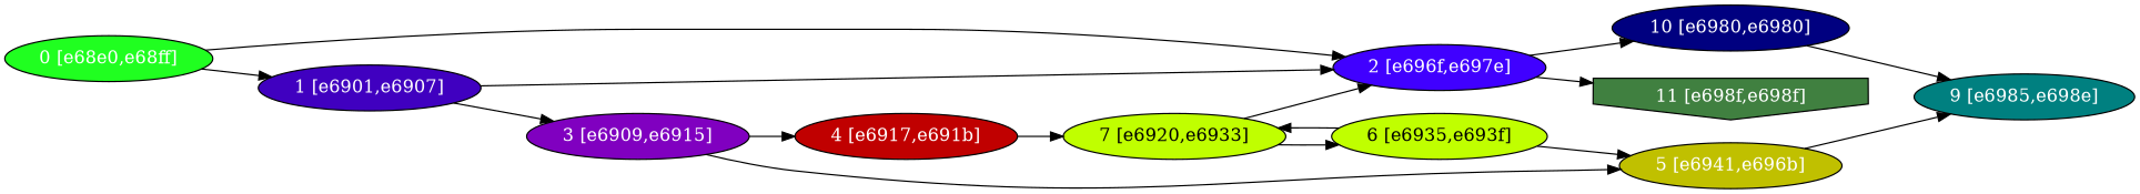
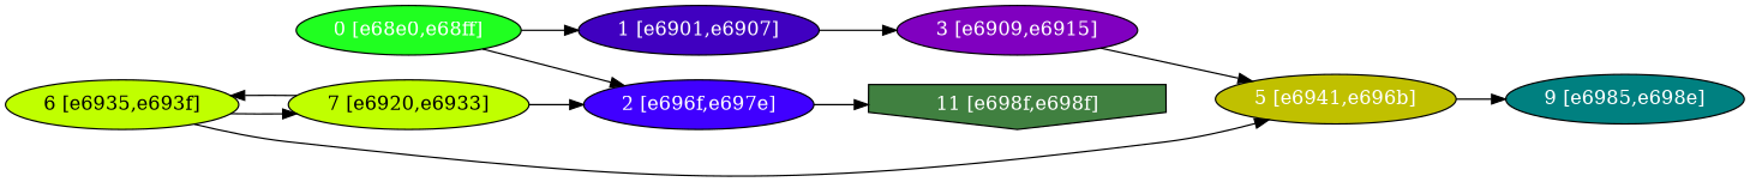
  digraph {
    rankdir=LR
    node [fillcolor="#C0FF00" fontcolor="#ffffff" shape=oval style=filled]
    n1 [fillcolor="#20FF20" label="0 [e68e0,e68ff]"]
    n2 [fillcolor="#4000C0" label="1 [e6901,e6907]"]
    n3 [fillcolor="#4000FF" label="2 [e696f,e697e]"]
    n4 [fillcolor="#8000C0" label="3 [e6909,e6915]"]
-   n5 [fillcolor="#000080" label="10 [e6980,e6980]"]
    n6 [fillcolor="#408040" label="11 [e698f,e698f]" shape=invhouse]
-   n7 [fillcolor="#C00000" label="4 [e6917,e691b]"]
    n8 [fillcolor="#C0C000" label="5 [e6941,e696b]"]
    n9 [fillcolor="#008080" label="9 [e6985,e698e]"]
    n10 [fontcolor="#000000" label="7 [e6920,e6933]"]
    n11 [fontcolor="#000000" label="6 [e6935,e693f]"]
    n1 -> n2
    n1 -> n3
-   n2 -> n3
    n2 -> n4
-   n3 -> n5
    n3 -> n6
-   n4 -> n7
    n4 -> n8
-   n5 -> n9
-   n7 -> n10
    n8 -> n9
    n10 -> n3
    n10 -> n11
    n11 -> n8
    n11 -> n10
  }
